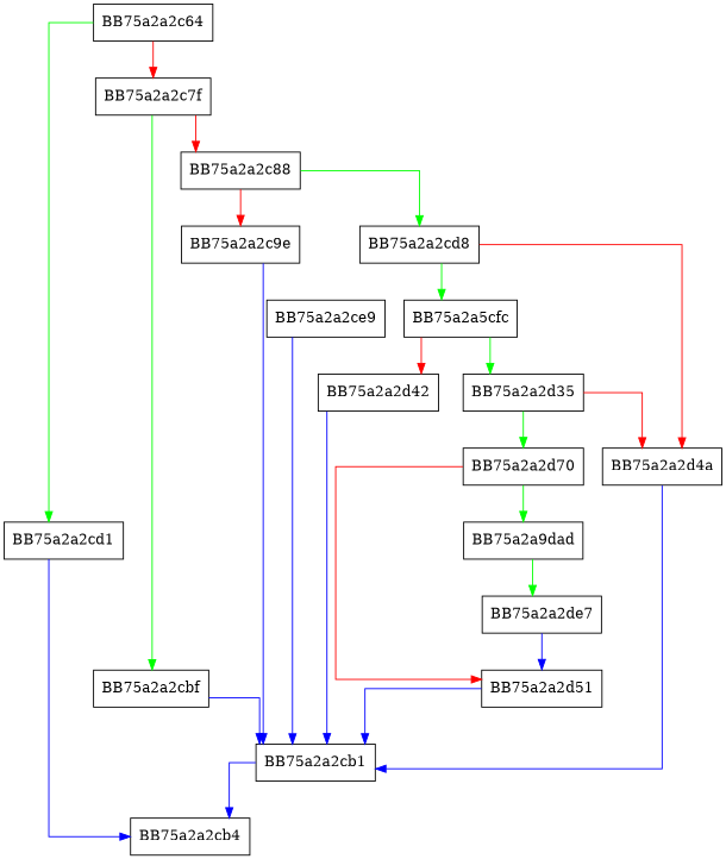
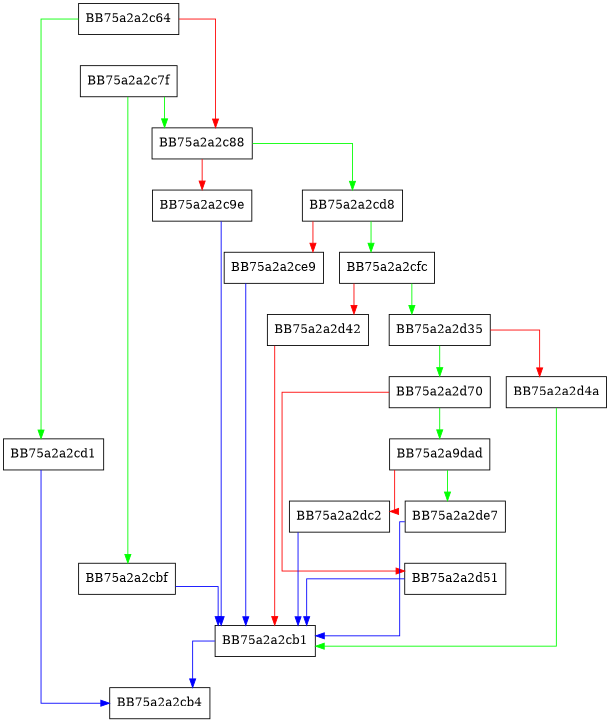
  digraph {
    splines=ortho
    node [shape=box]
    edge [color=blue]
    BB75a2a2c64
    BB75a2a2cd1
    BB75a2a2c7f
    BB75a2a2cb4
    BB75a2a2cbf
    BB75a2a2c88
    BB75a2a2cb1
    BB75a2a2cd8
    BB75a2a2c9e
-   BB75a2a2cfc [label=BB75a2a5cfc]
+   BB75a2a2cfc
    BB75a2a2ce9
    BB75a2a2d35
    n13 [label=BB75a2a2d42]
    BB75a2a2d70
    BB75a2a2d4a
    n16 [label=BB75a2a9dad]
    n17 [label=BB75a2a2d51]
    BB75a2a2de7
+   BB75a2a2dc2
    BB75a2a2c64 -> BB75a2a2cd1 [color=green]
-   BB75a2a2c64 -> BB75a2a2c7f [color=red]
+   BB75a2a2c64 -> BB75a2a2c88 [color=red]
    BB75a2a2cd1 -> BB75a2a2cb4
    BB75a2a2c7f -> BB75a2a2cbf [color=green]
-   BB75a2a2c7f -> BB75a2a2c88 [color=red]
+   BB75a2a2c7f -> BB75a2a2c88 [color=green]
    BB75a2a2cbf -> BB75a2a2cb1
    BB75a2a2c88 -> BB75a2a2cd8 [color=green]
    BB75a2a2c88 -> BB75a2a2c9e [color=red]
    BB75a2a2cb1 -> BB75a2a2cb4
    BB75a2a2cd8 -> BB75a2a2cfc [color=green]
-   BB75a2a2cd8 -> BB75a2a2d4a [color=red]
+   BB75a2a2cd8 -> BB75a2a2ce9 [color=red]
    BB75a2a2c9e -> BB75a2a2cb1
    BB75a2a2cfc -> BB75a2a2d35 [color=green]
    BB75a2a2cfc -> n13 [color=red]
    BB75a2a2ce9 -> BB75a2a2cb1
    BB75a2a2d35 -> BB75a2a2d70 [color=green]
    BB75a2a2d35 -> BB75a2a2d4a [color=red]
-   n13 -> BB75a2a2cb1
+   n13 -> BB75a2a2cb1 [color=red]
    BB75a2a2d70 -> n16 [color=green]
    BB75a2a2d70 -> n17 [color=red]
-   BB75a2a2d4a -> BB75a2a2cb1
+   BB75a2a2d4a -> BB75a2a2cb1 [color=green]
    n16 -> BB75a2a2de7 [color=green]
+   n16 -> BB75a2a2dc2 [color=red]
    n17 -> BB75a2a2cb1
-   BB75a2a2de7 -> n17
+   BB75a2a2de7 -> BB75a2a2cb1
+   BB75a2a2dc2 -> BB75a2a2cb1
  }
